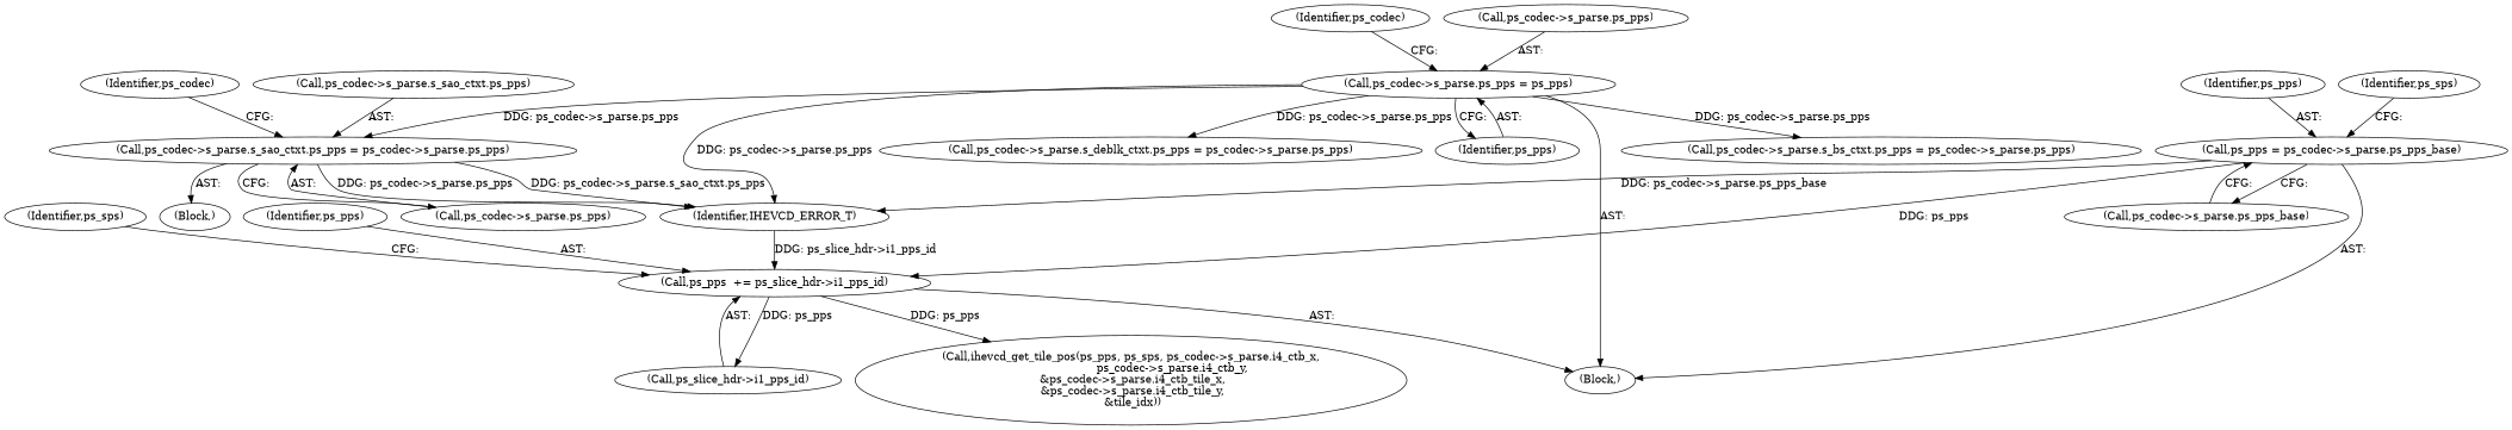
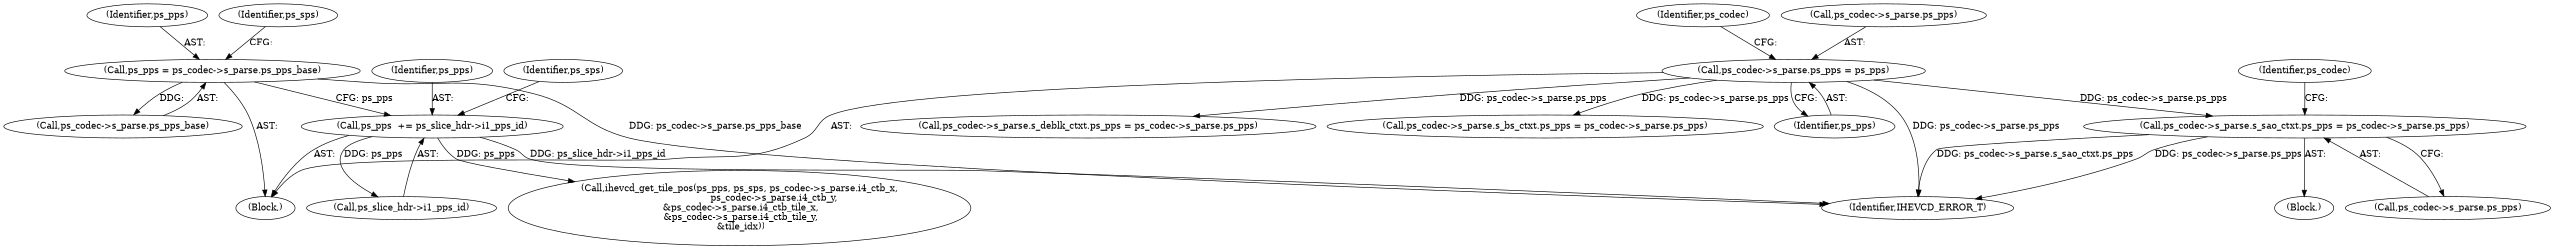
  digraph {
    n1 [label="(Call,ps_codec->s_parse.s_sao_ctxt.ps_pps = ps_codec->s_parse.ps_pps)"]
    n2 [label="(Identifier,IHEVCD_ERROR_T)"]
    n3 [label="(Call,ps_codec->s_parse.ps_pps)"]
    n4 [label="(Block,)"]
    n5 [label="(Call,ps_codec->s_parse.ps_pps = ps_pps)"]
    n6 [label="(Call,ps_codec->s_parse.s_deblk_ctxt.ps_pps = ps_codec->s_parse.ps_pps)"]
    n7 [label="(Call,ps_codec->s_parse.s_bs_ctxt.ps_pps = ps_codec->s_parse.ps_pps)"]
    n8 [label="(Identifier,ps_pps)"]
    n9 [label="(Block,)"]
    n10 [label="(Call,ps_pps  += ps_slice_hdr->i1_pps_id)"]
    n11 [label="(Call,ihevcd_get_tile_pos(ps_pps, ps_sps, ps_codec->s_parse.i4_ctb_x,\n                        ps_codec->s_parse.i4_ctb_y,\n &ps_codec->s_parse.i4_ctb_tile_x,\n &ps_codec->s_parse.i4_ctb_tile_y,\n &tile_idx))"]
    n12 [label="(Call,ps_slice_hdr->i1_pps_id)"]
    n13 [label="(Call,ps_pps = ps_codec->s_parse.ps_pps_base)"]
    n14 [label="(Call,ps_codec->s_parse.ps_pps_base)"]
    n15 [label="(Identifier,ps_pps)"]
    n16 [label="(Identifier,ps_sps)"]
    n17 [label="(Identifier,ps_sps)"]
    n18 [label="(Identifier,ps_codec)"]
    n19 [label="(Call,ps_codec->s_parse.ps_pps)"]
    n20 [label="(Identifier,ps_pps)"]
    n21 [label="(Identifier,ps_codec)"]
-   n22 [label="(Call,ps_codec->s_parse.s_sao_ctxt.ps_pps)"]
    n1 -> n2 [label="DDG: ps_codec->s_parse.ps_pps"]
    n1 -> n2 [label="DDG: ps_codec->s_parse.s_sao_ctxt.ps_pps"]
    n1 -> n3 [label="CFG: "]
    n1 -> n4 [label="AST: "]
    n3 -> n1 [label="AST: "]
    n5 -> n1 [label="DDG: ps_codec->s_parse.ps_pps"]
    n5 -> n2 [label="DDG: ps_codec->s_parse.ps_pps"]
    n5 -> n6 [label="DDG: ps_codec->s_parse.ps_pps"]
    n5 -> n7 [label="DDG: ps_codec->s_parse.ps_pps"]
    n5 -> n8 [label="CFG: "]
    n5 -> n9 [label="AST: "]
    n8 -> n5 [label="AST: "]
-   n2 -> n10 [label="DDG: ps_slice_hdr->i1_pps_id"]
+   n10 -> n2 [label="DDG: ps_slice_hdr->i1_pps_id"]
    n10 -> n9 [label="AST: "]
    n10 -> n11 [label="DDG: ps_pps"]
    n10 -> n12 [label="DDG: ps_pps"]
    n12 -> n10 [label="AST: "]
    n13 -> n2 [label="DDG: ps_codec->s_parse.ps_pps_base"]
    n13 -> n9 [label="AST: "]
-   n13 -> n10 [label="DDG: ps_pps"]
-   n13 -> n14 [label="CFG: "]
-   n14 -> n13 [label="CFG: "]
+   n13 -> n10 [label="CFG: ps_pps"]
+   n13 -> n14 [label="DDG: "]
+   n14 -> n13 [label="AST: "]
    n15 -> n13 [label="AST: "]
    n16 -> n13 [label="CFG: "]
    n17 -> n10 [label="CFG: "]
    n18 -> n5 [label="CFG: "]
    n19 -> n5 [label="AST: "]
    n20 -> n10 [label="AST: "]
    n21 -> n1 [label="CFG: "]
-   n22 -> n1 [label="AST: "]
  }
